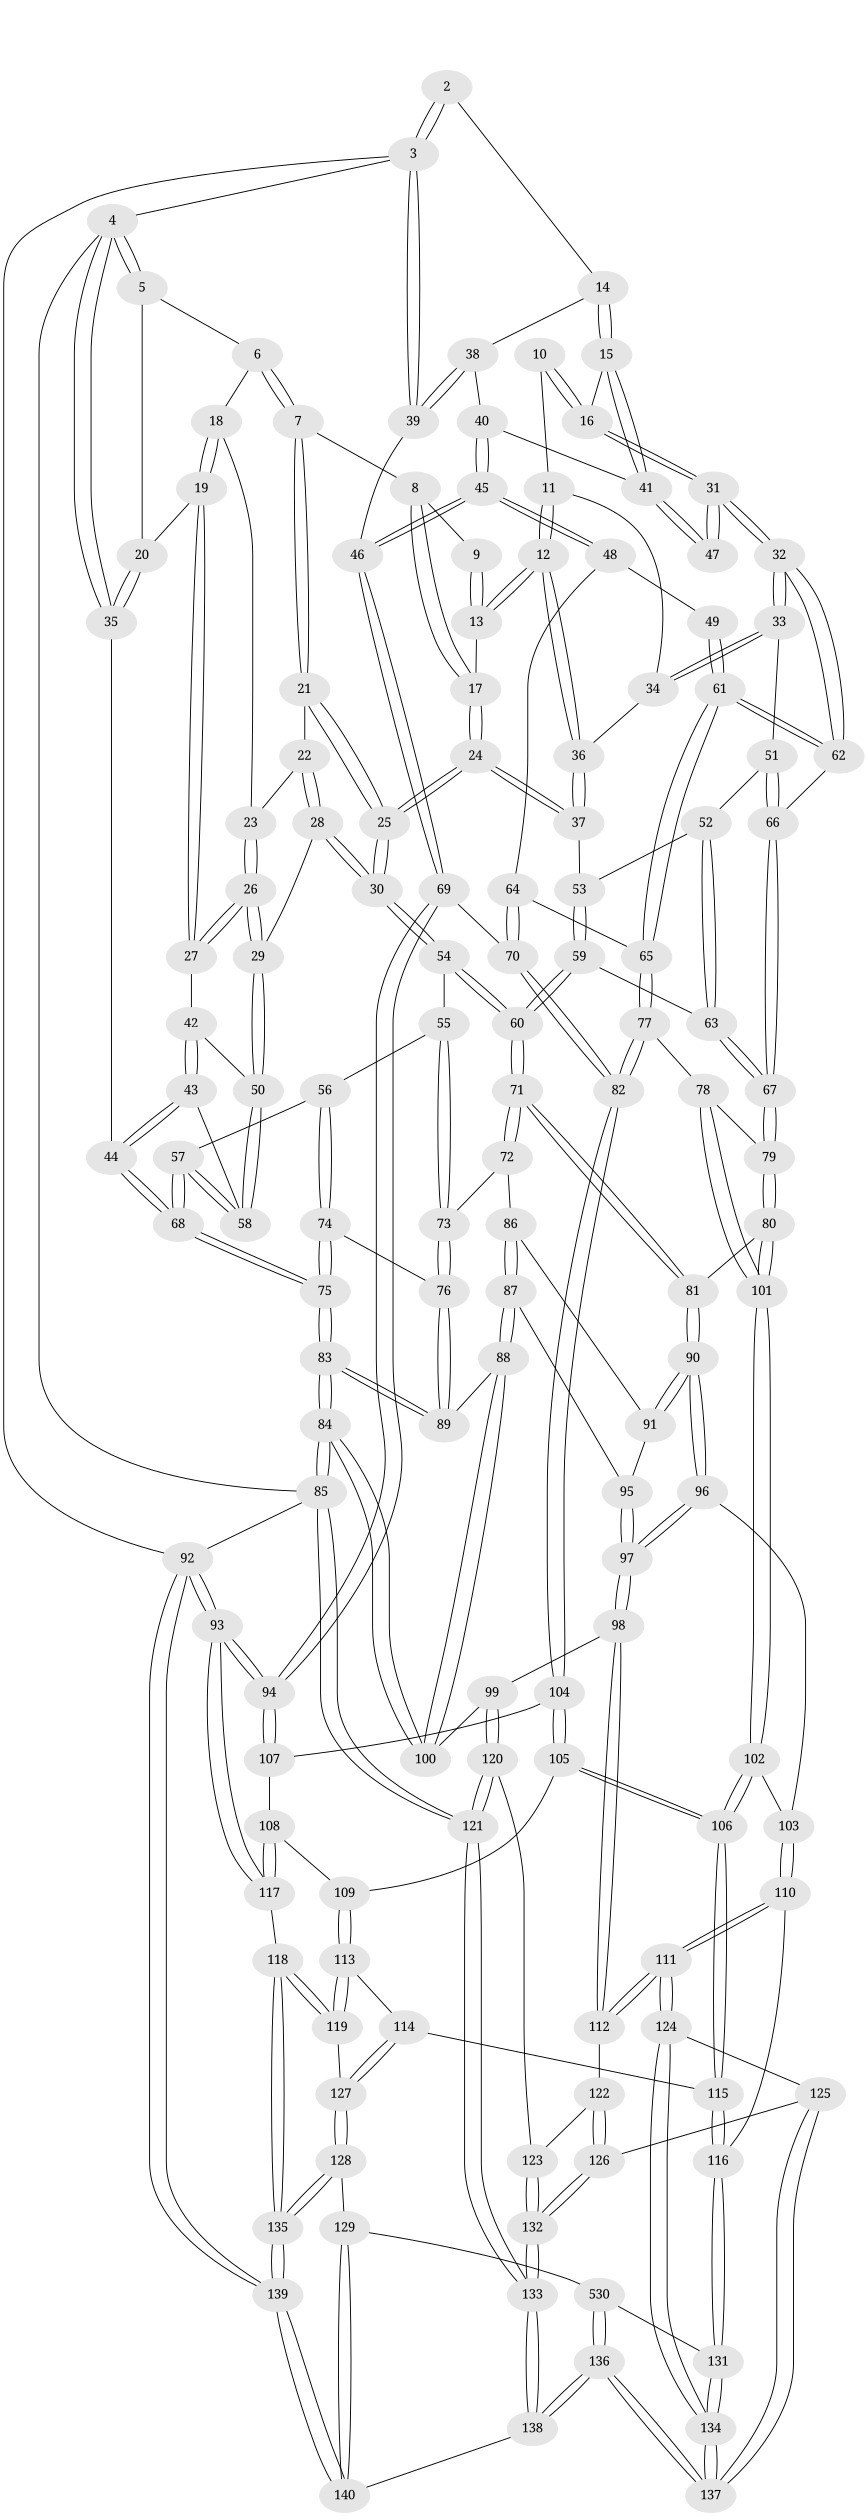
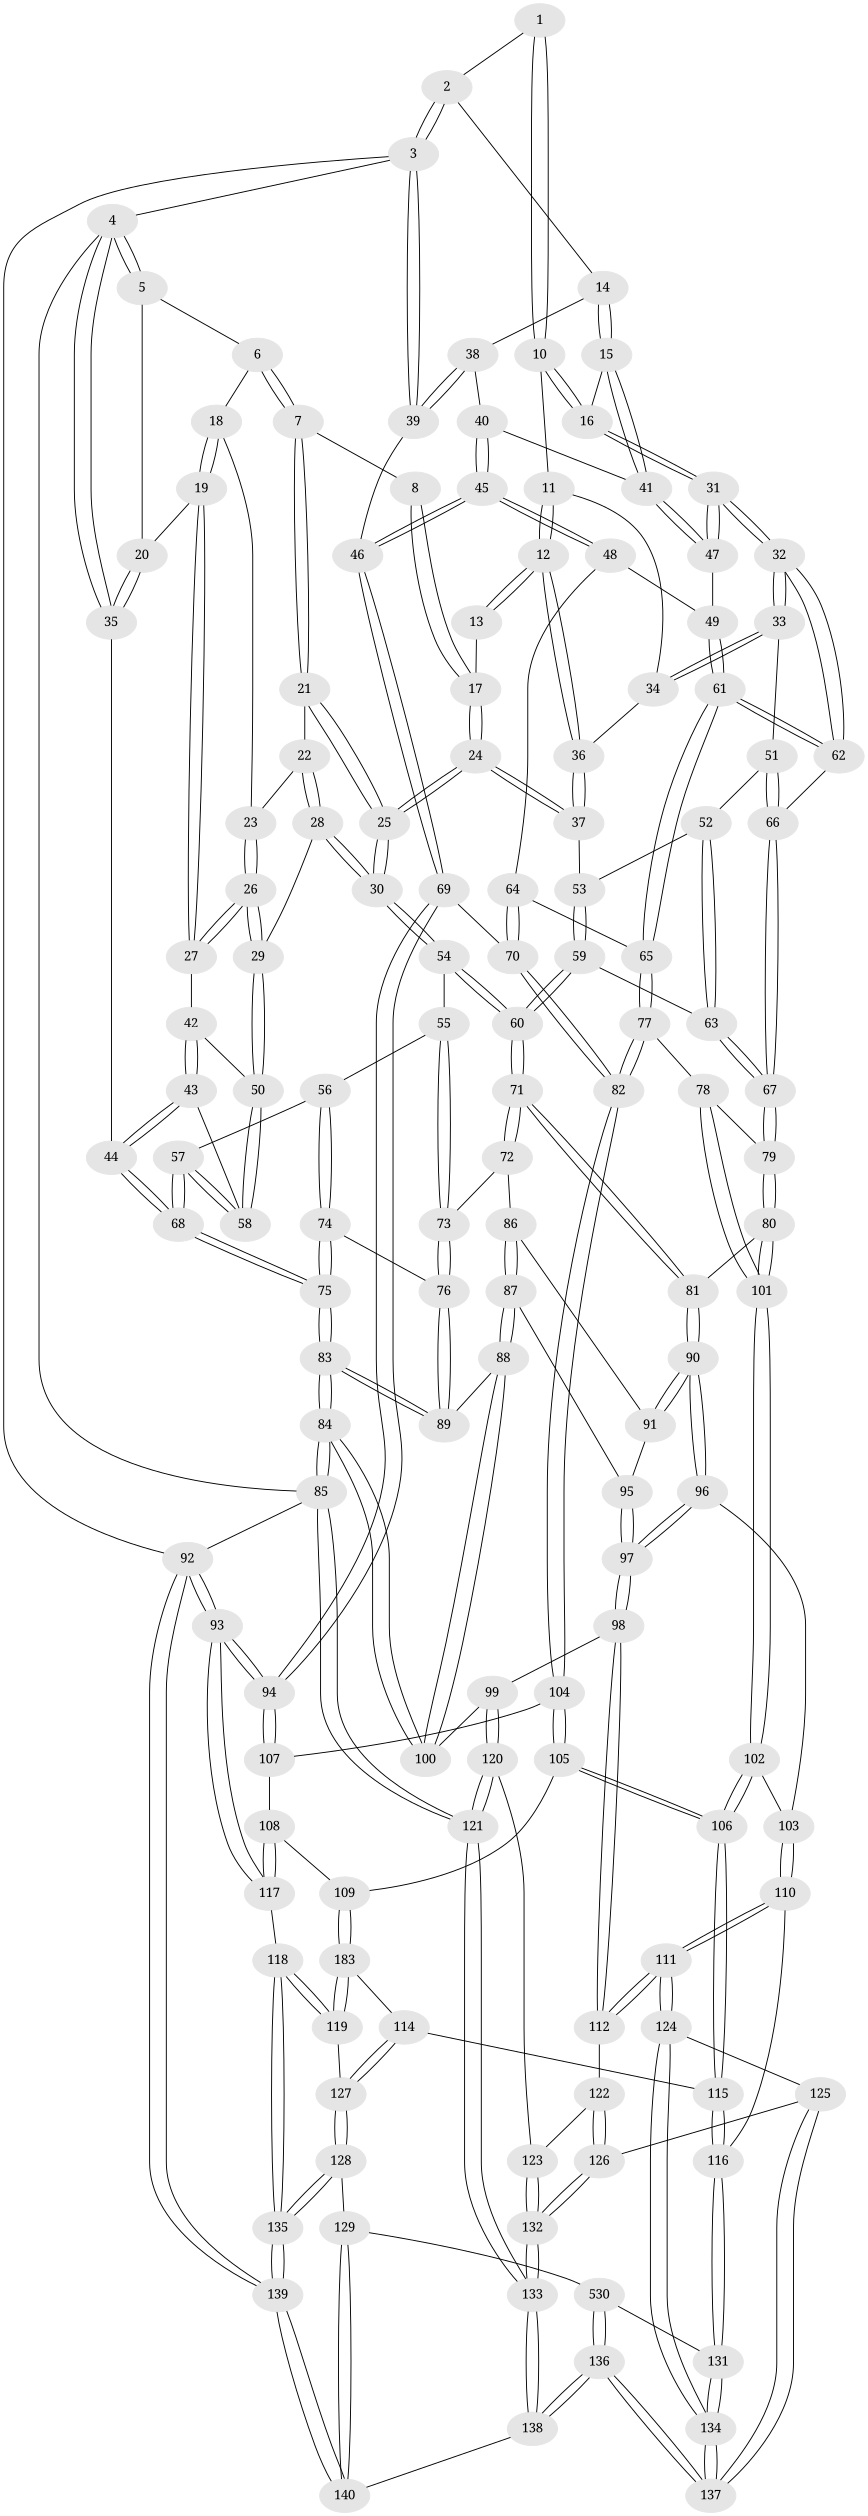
  graph {
    fontname="Noto Serif"
    node [color=gray90 fontname="Noto Serif" style=filled]
    edge [fontname="Noto Serif"]
+   1
    2
    10
    3
    14
    11
    16
    4
    39
    92
    15
    38
    5
    35
    85
    46
    93
    139
    6
    20
    44
    121
    7
    18
    8
    21
    19
    23
-   9
    17
    22
    25
    13
    24
    12
    34
    31
    36
    37
    41
    40
    47
    32
    27
    26
    42
    28
    30
    29
    53
    54
    50
    43
    58
    55
    60
    33
    62
    49
    51
    66
    52
    68
    59
    45
    69
    48
    75
    64
    70
    94
    61
    65
    63
    67
    56
    73
    71
    57
    74
    76
    72
    81
    77
    79
    82
    78
    80
    83
    107
    104
    86
    90
    87
    91
    89
    84
    101
    102
    96
    105
    100
    133
    88
    95
    97
    103
    117
    140
    118
    108
    98
    110
    99
    112
    120
    122
    123
    106
    115
    111
    116
    109
-   113
+   113 [label=183]
    114
    119
    124
    131
    125
    134
    126
    127
    128
    135
    132
    138
    137
    129
    n139 [label=530]
    136
+   1 -- 2
+   1 -- 10
+   1 -- 10
    2 -- 3
    2 -- 3
    2 -- 14
    10 -- 11
    10 -- 16
    10 -- 16
    3 -- 4
    3 -- 39
    3 -- 39
    3 -- 92
    14 -- 15
    14 -- 15
    14 -- 38
    11 -- 12
    11 -- 12
    11 -- 34
    16 -- 31
    16 -- 31
    4 -- 5
    4 -- 5
    4 -- 35
    4 -- 35
    4 -- 85
    39 -- 46
    92 -- 93
    92 -- 93
    92 -- 139
    92 -- 139
    15 -- 16
    15 -- 41
    15 -- 41
    38 -- 39
    38 -- 39
    38 -- 40
    5 -- 6
    5 -- 20
    35 -- 44
    85 -- 92
    85 -- 121
    85 -- 121
    46 -- 69
    46 -- 69
    93 -- 94
    93 -- 94
    93 -- 117
    93 -- 117
    139 -- 140
    139 -- 140
    6 -- 7
    6 -- 7
    6 -- 18
    20 -- 35
    20 -- 35
    44 -- 68
    44 -- 68
    121 -- 133
    121 -- 133
    7 -- 8
    7 -- 21
    7 -- 21
    18 -- 19
    18 -- 19
    18 -- 23
-   8 -- 9
    8 -- 17
    8 -- 17
    21 -- 22
    21 -- 25
    21 -- 25
    19 -- 20
    19 -- 27
    19 -- 27
    23 -- 26
    23 -- 26
-   9 -- 13
-   9 -- 13
    17 -- 24
    17 -- 24
    22 -- 23
    22 -- 28
    22 -- 28
    25 -- 30
    25 -- 30
    13 -- 17
    24 -- 25
    24 -- 25
    24 -- 37
    24 -- 37
    12 -- 13
    12 -- 13
    12 -- 36
    12 -- 36
    34 -- 36
    31 -- 47
    31 -- 47
    31 -- 32
    31 -- 32
    36 -- 37
    36 -- 37
    37 -- 53
    41 -- 47
    41 -- 47
    40 -- 41
    40 -- 45
    40 -- 45
+   47 -- 49
    32 -- 33
    32 -- 33
    32 -- 62
    32 -- 62
    27 -- 42
    26 -- 27
    26 -- 27
    26 -- 29
    26 -- 29
    42 -- 50
    42 -- 43
    42 -- 43
    28 -- 30
    28 -- 30
    28 -- 29
    30 -- 54
    30 -- 54
    29 -- 50
    29 -- 50
    53 -- 59
    53 -- 59
    54 -- 55
    54 -- 60
    54 -- 60
    50 -- 58
    50 -- 58
    43 -- 44
    43 -- 44
    43 -- 58
    55 -- 56
    55 -- 73
    55 -- 73
    60 -- 71
    60 -- 71
    33 -- 34
    33 -- 34
    33 -- 51
    62 -- 66
    49 -- 61
    49 -- 61
    51 -- 66
    51 -- 66
    51 -- 52
    66 -- 67
    66 -- 67
    52 -- 53
    52 -- 63
    52 -- 63
    68 -- 75
    68 -- 75
    59 -- 60
    59 -- 60
    59 -- 63
    45 -- 46
    45 -- 46
    45 -- 48
    45 -- 48
    69 -- 70
    69 -- 94
    69 -- 94
    48 -- 49
    48 -- 64
    75 -- 83
    75 -- 83
    64 -- 70
    64 -- 70
    64 -- 65
    70 -- 82
    70 -- 82
    94 -- 107
    94 -- 107
    61 -- 62
    61 -- 62
    61 -- 65
    61 -- 65
    65 -- 77
    65 -- 77
    63 -- 67
    63 -- 67
    67 -- 79
    67 -- 79
    56 -- 57
    56 -- 74
    56 -- 74
    73 -- 76
    73 -- 76
    71 -- 72
    71 -- 72
    71 -- 81
    71 -- 81
    57 -- 58
    57 -- 58
    57 -- 68
    57 -- 68
    74 -- 75
    74 -- 75
    74 -- 76
    76 -- 89
    76 -- 89
    72 -- 73
    72 -- 86
    81 -- 90
    81 -- 90
    77 -- 82
    77 -- 82
    77 -- 78
    79 -- 80
    79 -- 80
    82 -- 104
    82 -- 104
    78 -- 79
    78 -- 101
    78 -- 101
    80 -- 81
    80 -- 101
    80 -- 101
    83 -- 89
    83 -- 89
    83 -- 84
    83 -- 84
    107 -- 108
    104 -- 107
    104 -- 105
    104 -- 105
    86 -- 87
    86 -- 87
    86 -- 91
    90 -- 91
    90 -- 91
    90 -- 96
    90 -- 96
    87 -- 88
    87 -- 88
    87 -- 95
    91 -- 95
    84 -- 85
    84 -- 85
    84 -- 100
    84 -- 100
    101 -- 102
    101 -- 102
    102 -- 103
    102 -- 106
    102 -- 106
    96 -- 97
    96 -- 97
    96 -- 103
    105 -- 106
    105 -- 106
    105 -- 109
    133 -- 138
    133 -- 138
    88 -- 89
    88 -- 100
    88 -- 100
    95 -- 97
    95 -- 97
    97 -- 98
    97 -- 98
    103 -- 110
    103 -- 110
    117 -- 118
    118 -- 119
    118 -- 119
    118 -- 135
    118 -- 135
    108 -- 117
    108 -- 117
    108 -- 109
    98 -- 99
    98 -- 112
    98 -- 112
    110 -- 111
    110 -- 111
    110 -- 116
    99 -- 100
    99 -- 120
    99 -- 120
    112 -- 122
    120 -- 121
    120 -- 121
    120 -- 123
    122 -- 123
    122 -- 126
    122 -- 126
    123 -- 132
    123 -- 132
    106 -- 115
    106 -- 115
    115 -- 116
    115 -- 116
    111 -- 112
    111 -- 112
    111 -- 124
    111 -- 124
    116 -- 131
    116 -- 131
    109 -- 113
    109 -- 113
    113 -- 114
    113 -- 119
    113 -- 119
    114 -- 115
    114 -- 127
    114 -- 127
    119 -- 127
    124 -- 125
    124 -- 134
    124 -- 134
    131 -- 134
    131 -- 134
    125 -- 126
    125 -- 137
    125 -- 137
    134 -- 137
    134 -- 137
    126 -- 132
    126 -- 132
    127 -- 128
    127 -- 128
    128 -- 135
    128 -- 135
    128 -- 129
    135 -- 139
    135 -- 139
    132 -- 133
    132 -- 133
    138 -- 140
    129 -- 140
    129 -- 140
    129 -- n139
    n139 -- 131
    n139 -- 136
    n139 -- 136
    136 -- 138
    136 -- 138
    136 -- 137
    136 -- 137
  }
